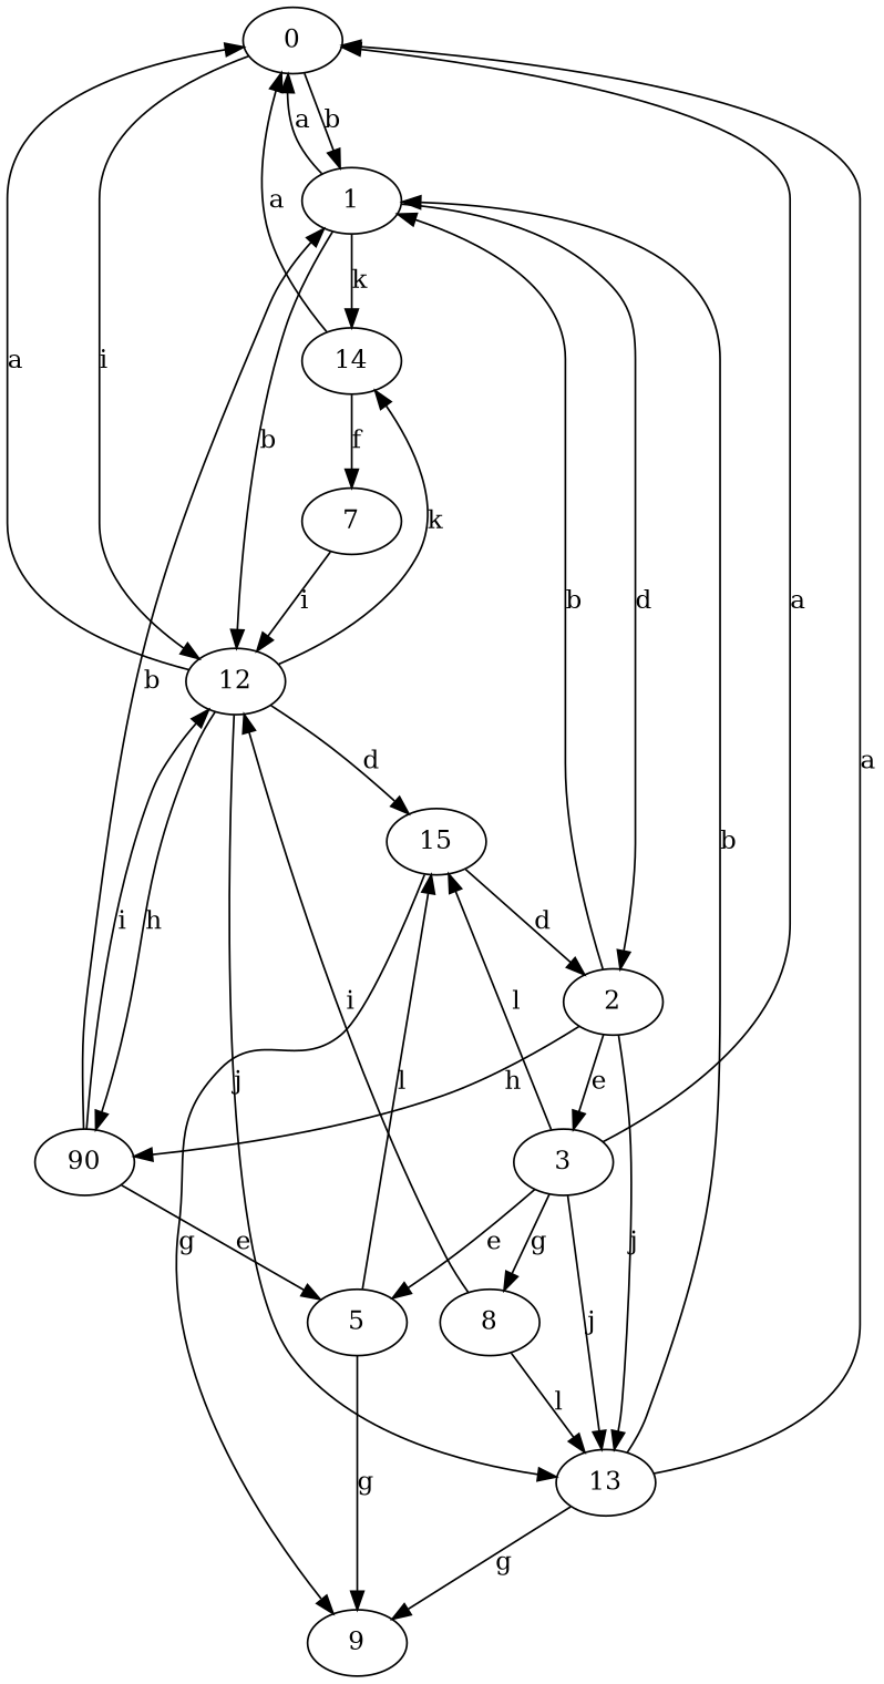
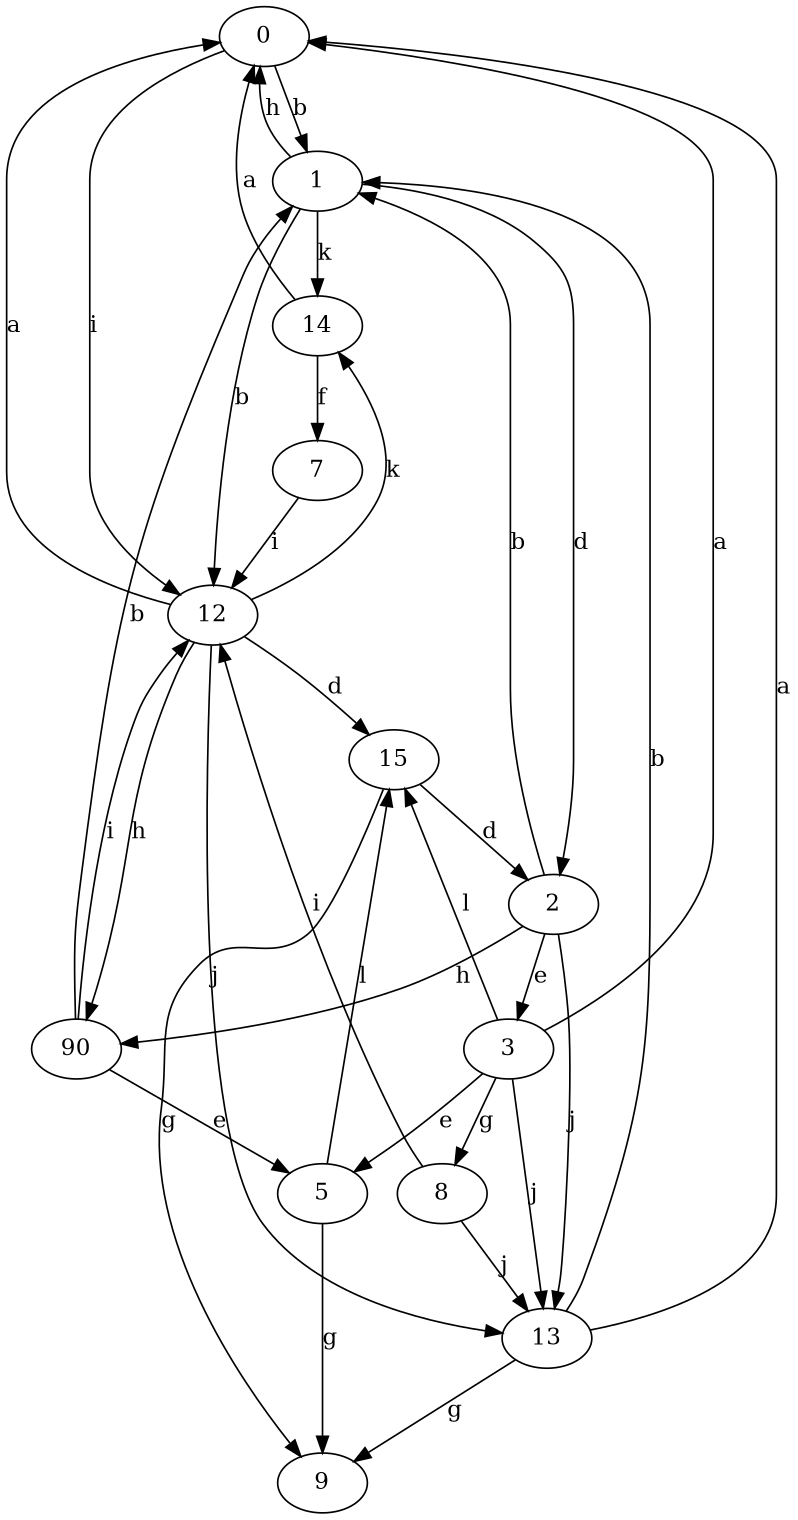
  strict digraph {
    0
    1
    12
    2
    14
    n6 [label=90]
    13
    15
    3
    7
    5
    8
    9
    0 -> 1 [label=b]
    0 -> 12 [label=i]
-   1 -> 0 [label=a]
+   1 -> 0 [label=h]
    1 -> 12 [label=b]
    1 -> 2 [label=d]
    1 -> 14 [label=k]
    12 -> 0 [label=a]
    12 -> 14 [label=k]
    12 -> n6 [label=h]
    12 -> 13 [label=j]
    12 -> 15 [label=d]
    2 -> 1 [label=b]
    2 -> n6 [label=h]
    2 -> 13 [label=j]
    2 -> 3 [label=e]
    14 -> 0 [label=a]
    14 -> 7 [label=f]
    n6 -> 1 [label=b]
    n6 -> 12 [label=i]
    n6 -> 5 [label=e]
    13 -> 0 [label=a]
    13 -> 1 [label=b]
    13 -> 9 [label=g]
    15 -> 2 [label=d]
    15 -> 9 [label=g]
    3 -> 0 [label=a]
    3 -> 13 [label=j]
    3 -> 15 [label=l]
    3 -> 5 [label=e]
    3 -> 8 [label=g]
    7 -> 12 [label=i]
    5 -> 15 [label=l]
    5 -> 9 [label=g]
    8 -> 12 [label=i]
-   8 -> 13 [label=l]
+   8 -> 13 [label=j]
  }
